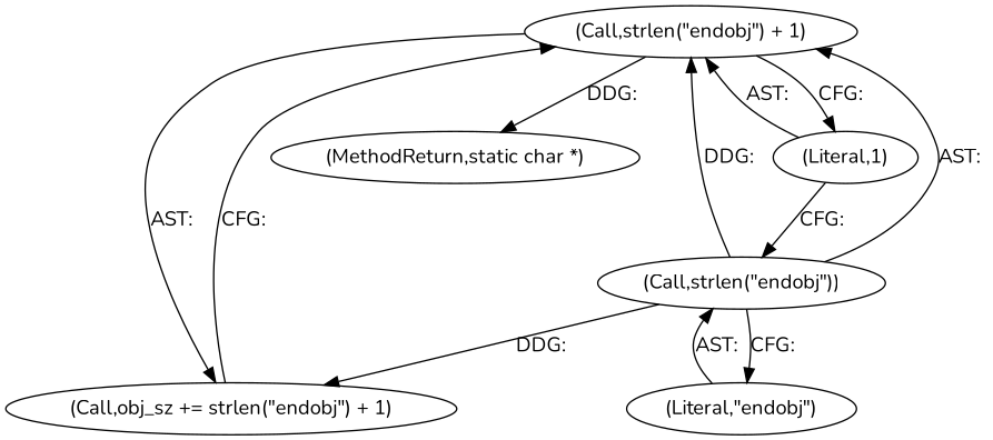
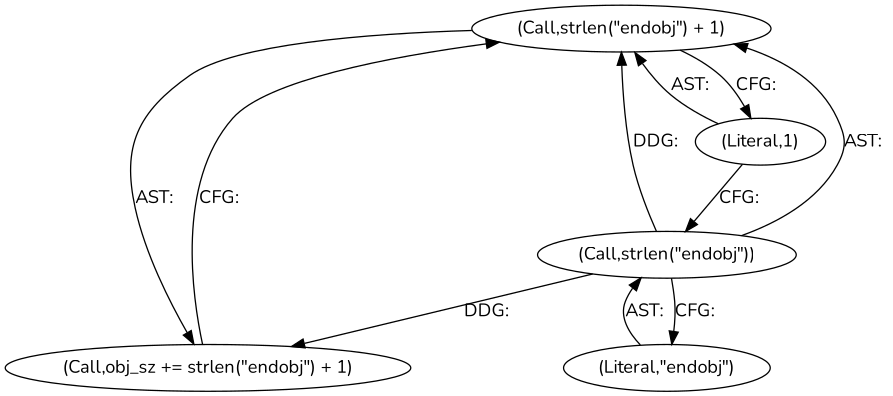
  digraph {
    fontname=Nunito
    node [fontname=Nunito]
    edge [fontname=Nunito]
    n1 [label="(Call,strlen(\"endobj\") + 1)"]
    n2 [label="(Literal,1)"]
    n3 [label="(Call,obj_sz += strlen(\"endobj\") + 1)"]
-   n4 [label="(MethodReturn,static char *)"]
    n5 [label="(Call,strlen(\"endobj\"))"]
    n6 [label="(Literal,\"endobj\")"]
    n1 -> n2 [label="CFG: "]
    n1 -> n3 [label="AST: "]
-   n1 -> n4 [label="DDG: "]
    n2 -> n1 [label="AST: "]
    n2 -> n5 [label="CFG: "]
    n3 -> n1 [label="CFG: "]
    n5 -> n1 [label="AST: "]
    n5 -> n1 [label="DDG: "]
    n5 -> n3 [label="DDG: "]
    n5 -> n6 [label="CFG: "]
    n6 -> n5 [label="AST: "]
  }
